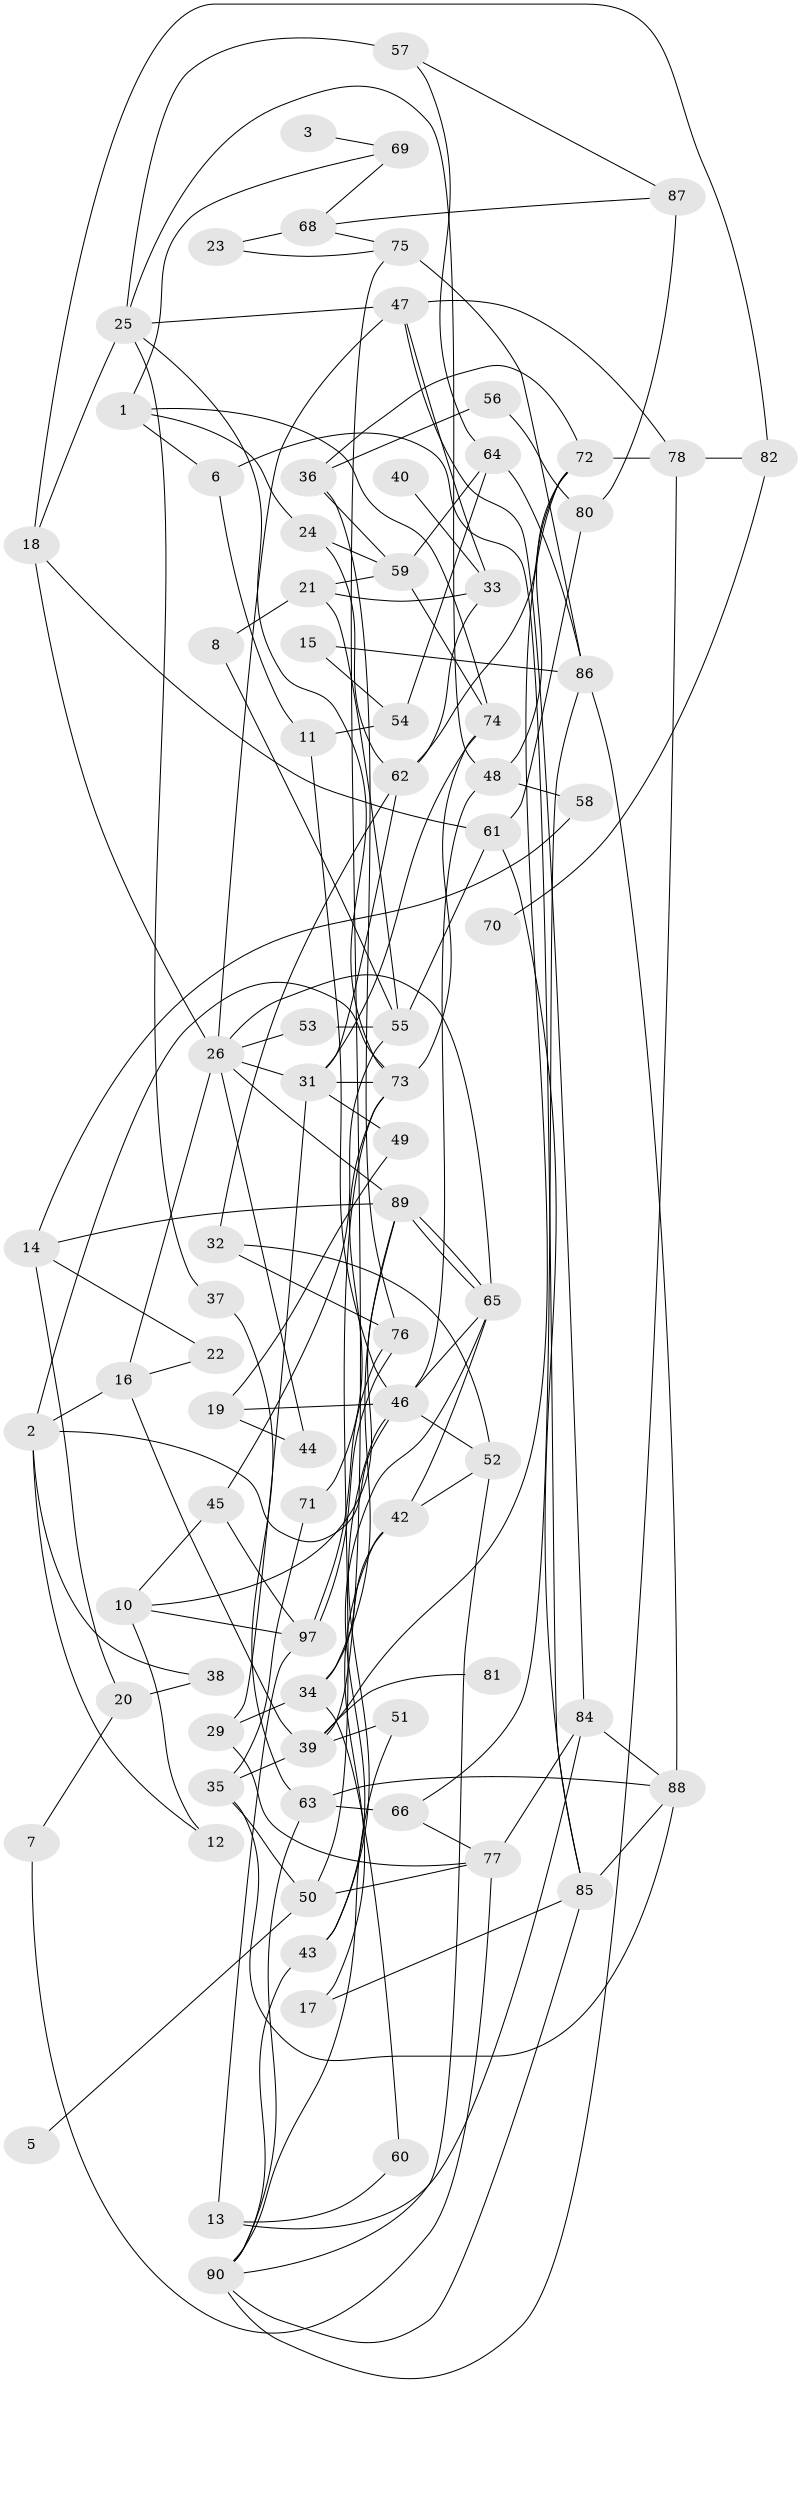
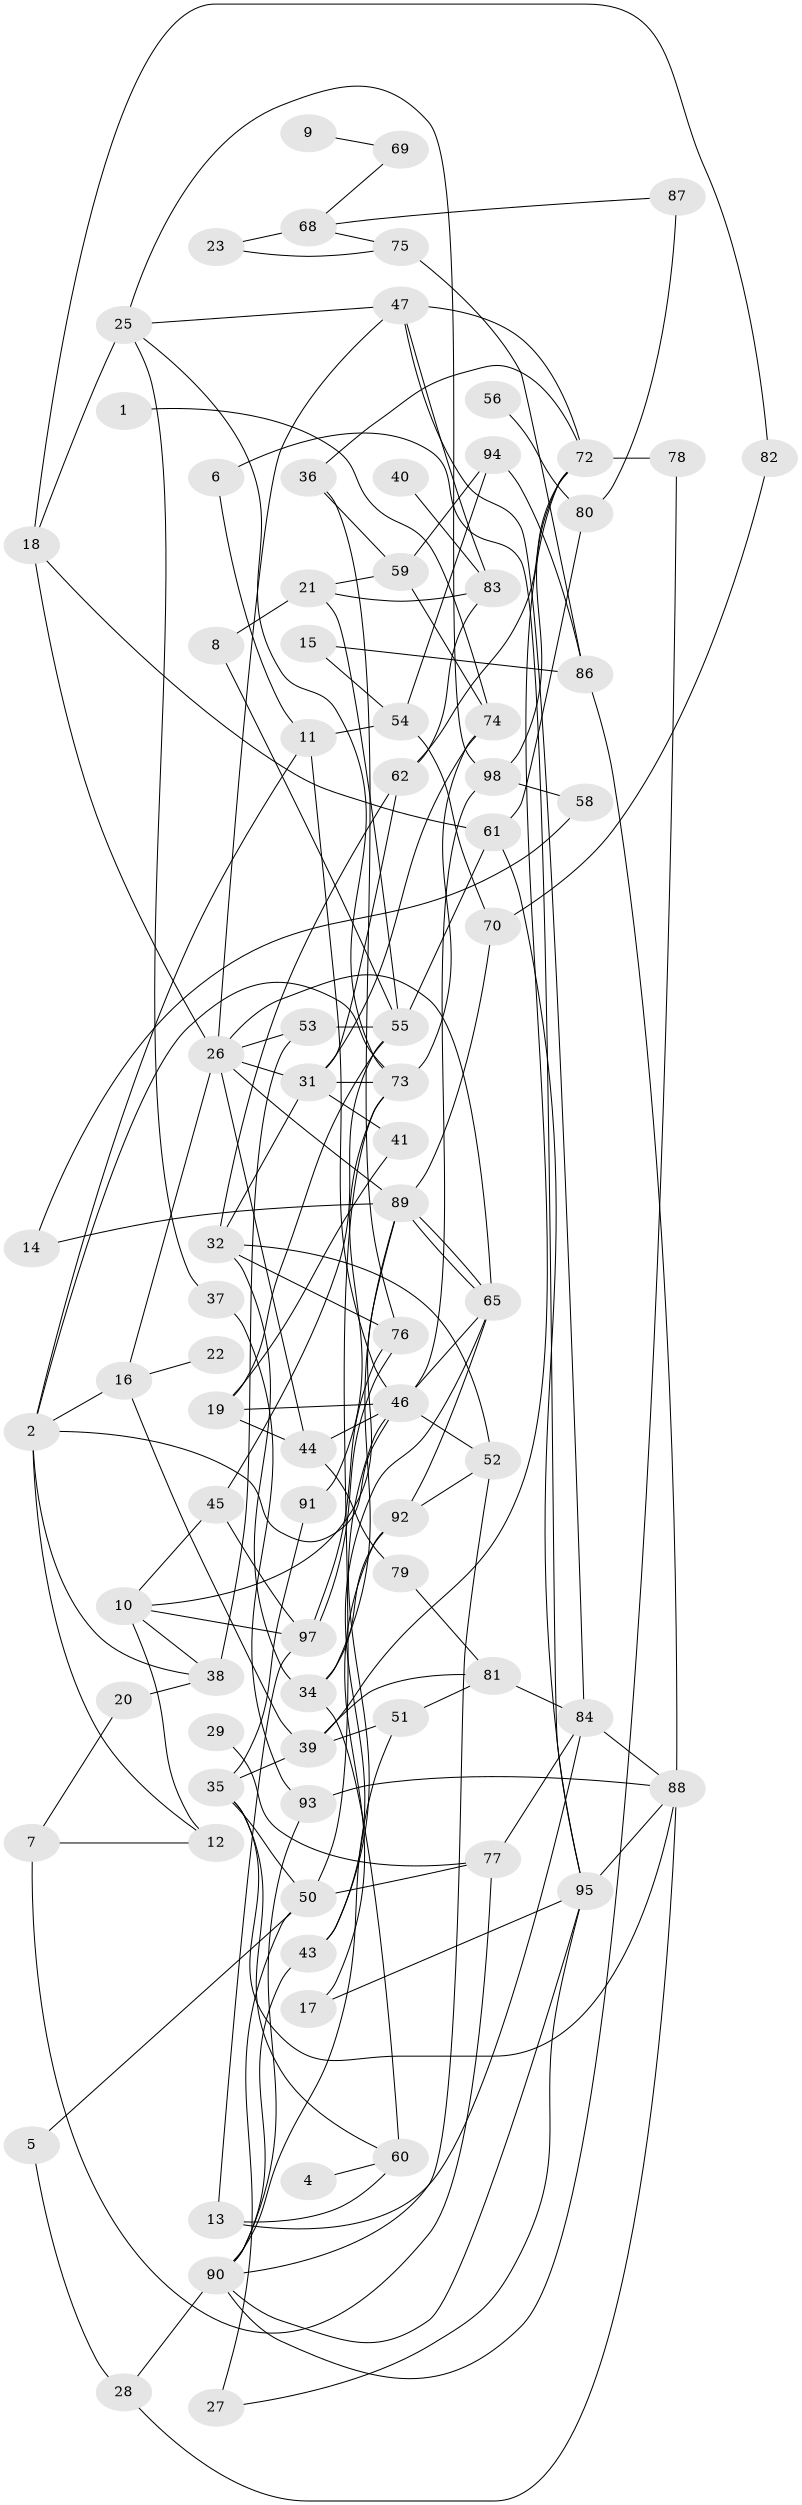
  graph {
    rankdir=LR
    node [color=gray90 style=filled]
    1
    6
-   24
    69
    74
    11
-   85
+   85 [label=95]
    59
    62
    2
    12
    16
    38
    46
    73
    54
    22
    26
    39
    53
    40
-   83 [label=33]
-   48
+   83
+   48 [label=98]
    65
    52
-   3
+   3 [label=9]
+   4
    60
    7
    20
    77
    5
+   28
    50
    n35 [label=90]
    88
    84
    8
    21
    55
    61
    80
    87
    10
    45
    n46 [label=89]
    n47 [label=97]
    70
    76
-   64
+   64 [label=94]
    13
    14
    58
    15
    86
    44
    47
    31
    75
    51
    72
    81
    17
-   42
+   42 [label=92]
    18
    25
    82
    37
-   57
    19
-   41 [label=49]
+   41
+   79
    23
    68
-   63
+   63 [label=93]
    78
+   27
    43
    29
    34
-   66
    32
    35
-   71
+   71 [label=91]
    36
    56
-   1 -- 6
-   1 -- 24
-   1 -- 69
    1 -- 74
    6 -- 11
    6 -- 85
-   24 -- 59
-   24 -- 62
    11 -- 46
    11 -- 54
    85 -- 88
    59 -- 74
    59 -- 64
    62 -- 83
    62 -- 72
+   2 -- 11
    2 -- 12
    2 -- 16
    2 -- 38
    2 -- 46
    2 -- 73
    16 -- 22
    16 -- 26
    16 -- 39
+   38 -- 53
    46 -- 48
    46 -- 65
    46 -- 52
    73 -- 74
+   54 -- 70
    54 -- 64
    26 -- 53
    26 -- 65
    26 -- n46
    26 -- 44
    26 -- 47
    26 -- 31
-   39 -- 75
    39 -- 51
    39 -- 72
    39 -- 81
    53 -- 55
    40 -- 83
    48 -- 58
    48 -- 72
    3 -- 69
+   4 -- 60
+   7 -- 12
    7 -- 20
    7 -- 77
    20 -- 38
    77 -- 84
+   5 -- 28
    5 -- 50
+   28 -- n35
+   28 -- 88
    50 -- 73
    50 -- 77
    n35 -- 85
    n35 -- 52
    n35 -- 51
    n35 -- 63
    n35 -- 78
    n35 -- 43
    84 -- 88
    8 -- 21
    8 -- 55
    21 -- 59
    21 -- 83
    21 -- 55
    55 -- 61
    61 -- 85
    61 -- 80
    80 -- 87
    10 -- 12
+   10 -- 38
    10 -- 45
    10 -- n46
    10 -- n47
    45 -- 55
    45 -- n47
    n46 -- 65
    n46 -- 65
+   n46 -- 70
    n47 -- 76
    n47 -- 76
    70 -- 82
    64 -- 86
    13 -- 60
    13 -- 84
    13 -- n47
-   14 -- 22
-   14 -- 20
    14 -- n46
    14 -- 58
    15 -- 54
    15 -- 86
    86 -- 88
+   44 -- 46
+   44 -- 79
    47 -- 83
    47 -- 84
-   47 -- 78
+   47 -- 72
    31 -- 74
    31 -- 62
    31 -- 73
    31 -- 41
    75 -- 86
+   51 -- 81
    72 -- 78
+   81 -- 84
    17 -- 85
    17 -- 42
    42 -- 65
    42 -- 52
    18 -- 26
    18 -- 61
    18 -- 25
    18 -- 82
    25 -- 73
    25 -- 48
    25 -- 47
    25 -- 37
-   25 -- 57
    37 -- 63
-   57 -- 87
-   57 -- 64
    19 -- 46
+   19 -- 55
    19 -- 44
    19 -- 41
+   79 -- 81
    23 -- 75
    23 -- 68
    68 -- 69
    68 -- 87
    68 -- 75
    63 -- 88
-   63 -- 66
-   78 -- 82
+   27 -- 85
+   27 -- 50
    43 -- 46
    43 -- 65
    29 -- 77
-   29 -- 31
-   29 -- 34
+   32 -- 31
+   32 -- 34
    34 -- 60
    34 -- n46
    34 -- 42
-   66 -- 77
-   66 -- 86
    32 -- 62
    32 -- 52
    32 -- 76
    35 -- 39
+   35 -- 60
    35 -- 50
    35 -- 88
    35 -- 71
    71 -- 73
    36 -- 59
    36 -- 76
    36 -- 72
-   36 -- 56
    56 -- 80
  }
